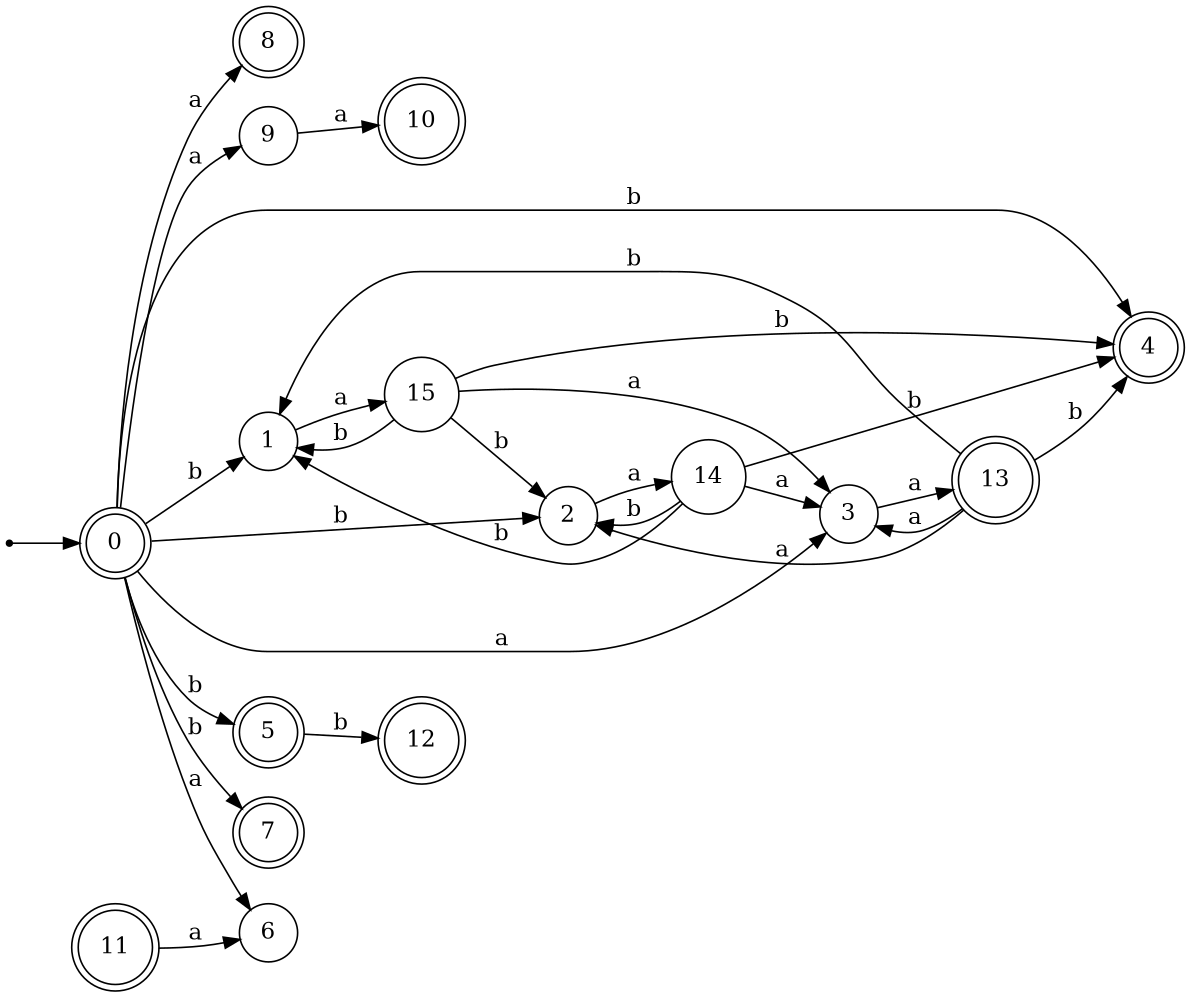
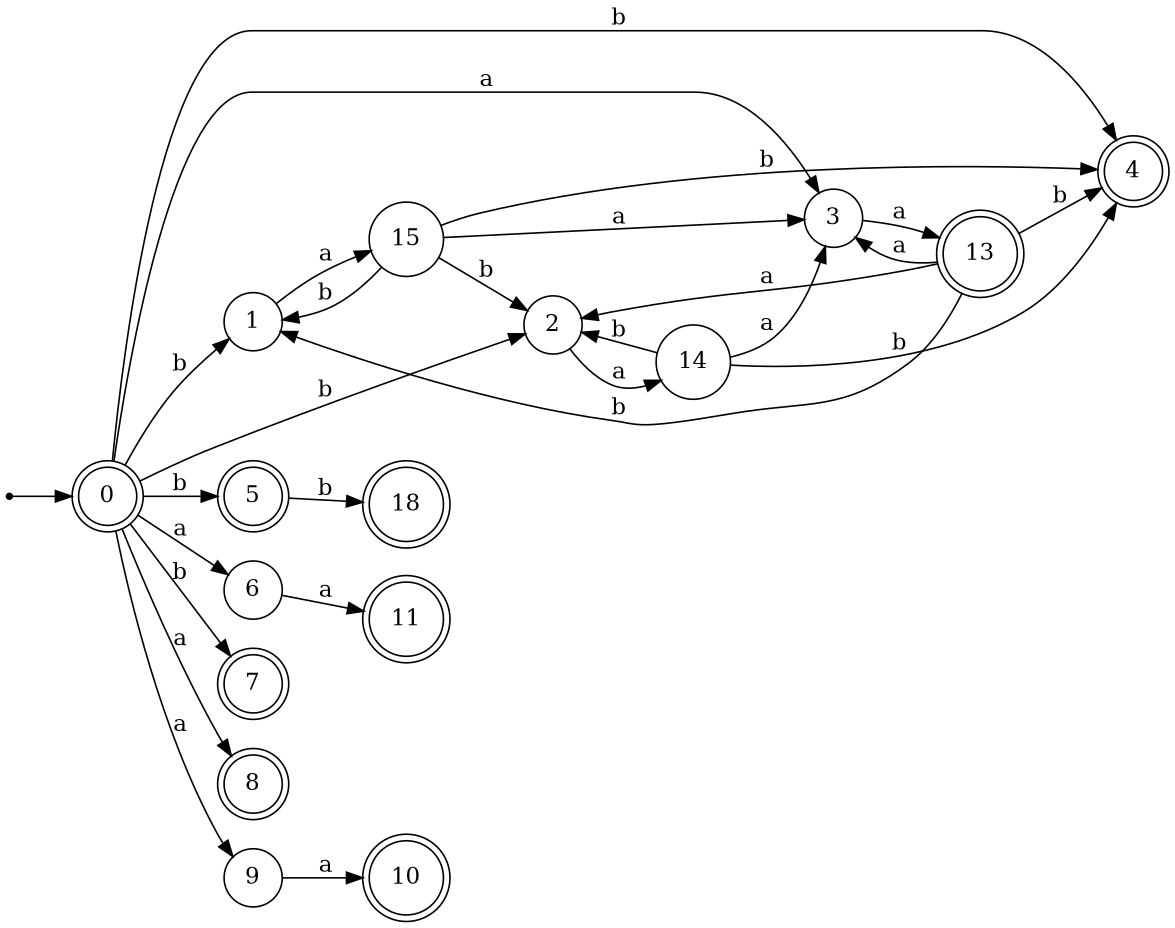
  digraph {
    fontname="DejaVu Serif"
    rankdir=LR
    node [fontname="DejaVu Serif" shape=doublecircle]
    edge [fontname="DejaVu Serif"]
    dummy0 [shape=point]
    0
    1 [shape=circle]
    2 [shape=circle]
    3 [shape=circle]
    4
    5
    6 [shape=circle]
    7
    8
    9 [shape=circle]
    15 [shape=circle]
    14 [shape=circle]
    13
-   12
+   12 [label=18]
    11
    10
    dummy0 -> 0
    0 -> 1 [label=b]
    0 -> 2 [label=b]
    0 -> 3 [label=a]
    0 -> 4 [label=b]
    0 -> 5 [label=b]
    0 -> 6 [label=a]
    0 -> 7 [label=b]
    0 -> 8 [label=a]
    0 -> 9 [label=a]
    1 -> 15 [label=a]
    2 -> 14 [label=a]
    3 -> 13 [label=a]
    5 -> 12 [label=b]
-   11 -> 6 [label=a]
+   6 -> 11 [label=a]
    9 -> 10 [label=a]
    15 -> 1 [label=b]
    15 -> 2 [label=b]
    15 -> 3 [label=a]
    15 -> 4 [label=b]
-   14 -> 1 [label=b]
    14 -> 2 [label=b]
    14 -> 3 [label=a]
    14 -> 4 [label=b]
    13 -> 1 [label=b]
    13 -> 2 [label=a]
    13 -> 3 [label=a]
    13 -> 4 [label=b]
  }
